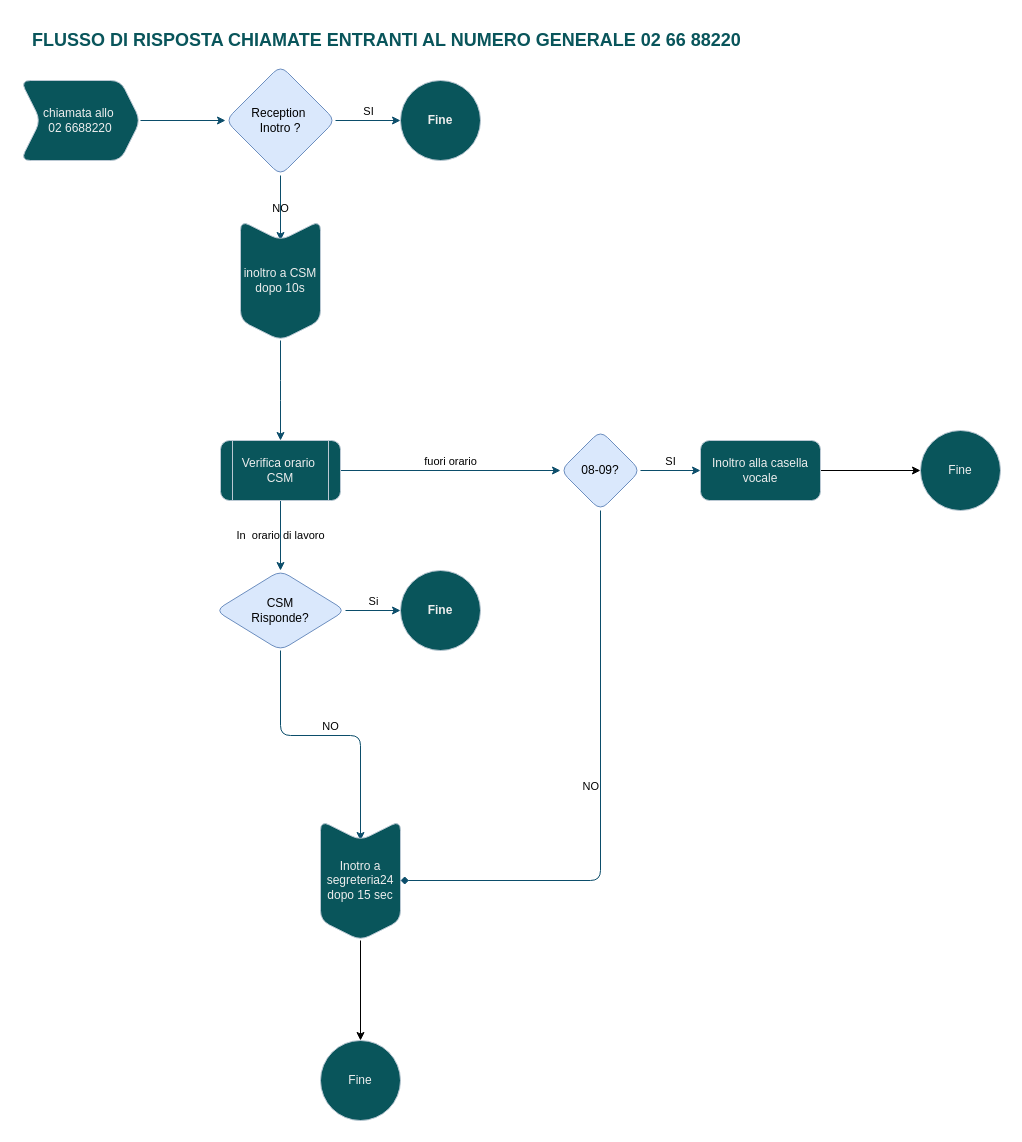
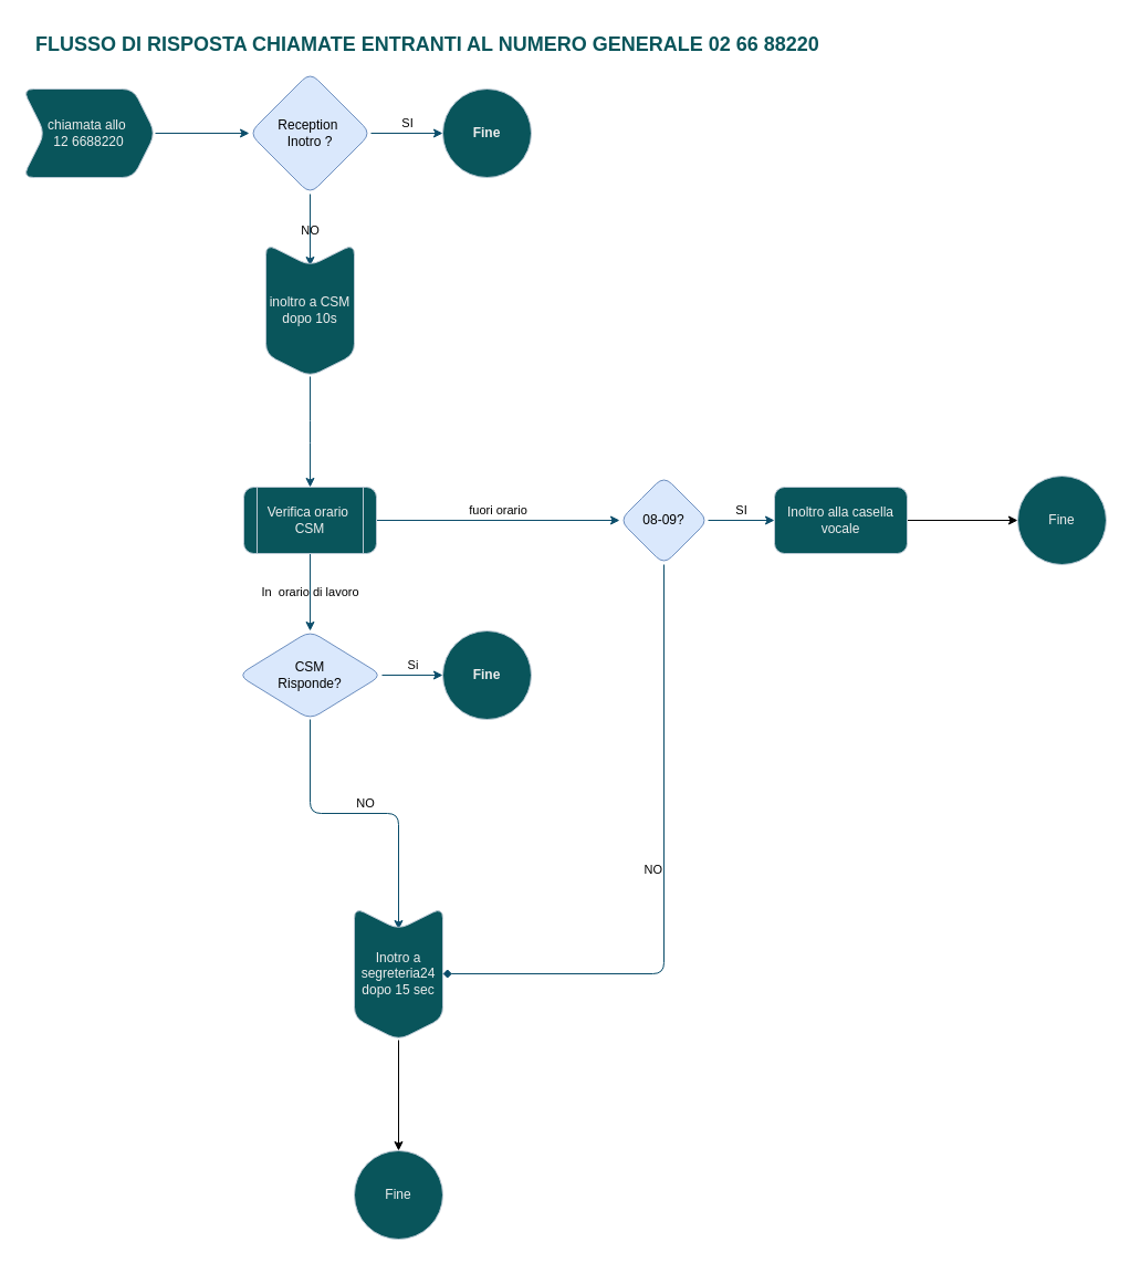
  <mxCell id="0" />
  <mxCell id="1" parent="0" />
  <mxCell id="2" value="" style="edgeStyle=orthogonalEdgeStyle;rounded=1;orthogonalLoop=1;jettySize=auto;html=1;labelBackgroundColor=none;strokeColor=#0B4D6A;fontColor=default;" parent="1" source="3" target="6" edge="1"><mxGeometry relative="1" as="geometry" /></mxCell>
- <mxCell id="3" value="chiamata allo&amp;nbsp;&lt;br&gt;02 6688220" style="shape=step;perimeter=stepPerimeter;whiteSpace=wrap;html=1;fixedSize=1;rounded=1;labelBackgroundColor=none;fillColor=#09555B;strokeColor=#BAC8D3;fontColor=#EEEEEE;" parent="1" vertex="1"><mxGeometry x="20" y="80" width="120" height="80" as="geometry" /></mxCell>
+ <mxCell id="3" value="chiamata allo&amp;nbsp;&lt;br&gt;12 6688220" style="shape=step;perimeter=stepPerimeter;whiteSpace=wrap;html=1;fixedSize=1;rounded=1;labelBackgroundColor=none;fillColor=#09555B;strokeColor=#BAC8D3;fontColor=#EEEEEE;" parent="1" vertex="1"><mxGeometry x="20" y="80" width="120" height="80" as="geometry" /></mxCell>
  <mxCell id="4" value="SI" style="edgeStyle=orthogonalEdgeStyle;rounded=1;orthogonalLoop=1;jettySize=auto;html=1;labelBackgroundColor=none;strokeColor=#0B4D6A;fontColor=default;verticalAlign=bottom;fontSize=11;" parent="1" source="6" target="7" edge="1"><mxGeometry relative="1" as="geometry" /></mxCell>
  <mxCell id="5" value="NO" style="edgeStyle=orthogonalEdgeStyle;rounded=1;orthogonalLoop=1;jettySize=auto;html=1;labelBackgroundColor=none;strokeColor=#0B4D6A;fontColor=default;" parent="1" source="6" target="9" edge="1"><mxGeometry relative="1" as="geometry" /></mxCell>
  <mxCell id="6" value="Reception&amp;nbsp;&lt;br&gt;Inotro ?" style="rhombus;whiteSpace=wrap;html=1;rounded=1;labelBackgroundColor=none;fillColor=#dae8fc;strokeColor=#6c8ebf;" parent="1" vertex="1"><mxGeometry x="225" y="65" width="110" height="110" as="geometry" /></mxCell>
  <mxCell id="7" value="Fine" style="ellipse;whiteSpace=wrap;html=1;fillColor=#09555B;strokeColor=#BAC8D3;fontStyle=1;labelBackgroundColor=none;labelBorderColor=none;rounded=1;fontColor=#EEEEEE;" parent="1" vertex="1"><mxGeometry x="400" y="80" width="80" height="80" as="geometry" /></mxCell>
  <mxCell id="8" value="" style="edgeStyle=orthogonalEdgeStyle;rounded=1;orthogonalLoop=1;jettySize=auto;html=1;labelBackgroundColor=none;strokeColor=#0B4D6A;fontColor=default;" parent="1" source="9" edge="1"><mxGeometry relative="1" as="geometry"><mxPoint x="280" y="440" as="targetPoint" /></mxGeometry></mxCell>
  <mxCell id="9" value="inoltro a CSM&lt;br&gt;dopo 10s" style="shape=step;perimeter=stepPerimeter;whiteSpace=wrap;html=1;fixedSize=1;direction=south;rounded=1;labelBackgroundColor=none;fillColor=#09555B;strokeColor=#BAC8D3;fontColor=#EEEEEE;" parent="1" vertex="1"><mxGeometry x="240" y="220" width="80" height="120" as="geometry" /></mxCell>
  <mxCell id="10" value="In&amp;nbsp; orario di lavoro" style="edgeStyle=orthogonalEdgeStyle;rounded=1;orthogonalLoop=1;jettySize=auto;html=1;labelBackgroundColor=none;strokeColor=#0B4D6A;fontColor=default;" parent="1" source="12" target="15" edge="1"><mxGeometry relative="1" as="geometry" /></mxCell>
  <mxCell id="11" value="fuori orario" style="edgeStyle=orthogonalEdgeStyle;rounded=1;orthogonalLoop=1;jettySize=auto;html=1;labelBackgroundColor=none;strokeColor=#0B4D6A;fontColor=default;verticalAlign=bottom;" parent="1" source="12" target="21" edge="1"><mxGeometry relative="1" as="geometry" /></mxCell>
  <mxCell id="12" value="Verifica orario&amp;nbsp;&lt;br&gt;CSM" style="shape=process;whiteSpace=wrap;html=1;backgroundOutline=1;rounded=1;labelBackgroundColor=none;fillColor=#09555B;strokeColor=#BAC8D3;fontColor=#EEEEEE;" parent="1" vertex="1"><mxGeometry x="220" y="440" width="120" height="60" as="geometry" /></mxCell>
  <mxCell id="13" value="Si" style="edgeStyle=orthogonalEdgeStyle;rounded=1;orthogonalLoop=1;jettySize=auto;html=1;labelBackgroundColor=none;strokeColor=#0B4D6A;fontColor=default;verticalAlign=bottom;" parent="1" source="15" target="16" edge="1"><mxGeometry relative="1" as="geometry" /></mxCell>
  <mxCell id="14" value="NO" style="edgeStyle=orthogonalEdgeStyle;rounded=1;orthogonalLoop=1;jettySize=auto;html=1;labelBackgroundColor=none;strokeColor=#0B4D6A;fontColor=default;verticalAlign=bottom;" parent="1" source="15" target="18" edge="1"><mxGeometry relative="1" as="geometry" /></mxCell>
  <mxCell id="15" value="CSM&lt;br&gt;Risponde?" style="rhombus;whiteSpace=wrap;html=1;rounded=1;labelBackgroundColor=none;fillColor=#dae8fc;strokeColor=#6c8ebf;" parent="1" vertex="1"><mxGeometry x="215" y="570" width="130" height="80" as="geometry" /></mxCell>
  <mxCell id="16" value="Fine" style="ellipse;whiteSpace=wrap;html=1;fillColor=#09555B;strokeColor=#BAC8D3;fontStyle=1;rounded=1;labelBackgroundColor=none;fontColor=#EEEEEE;" parent="1" vertex="1"><mxGeometry x="400" y="570" width="80" height="80" as="geometry" /></mxCell>
  <mxCell id="17" value="" style="edgeStyle=orthogonalEdgeStyle;rounded=1;orthogonalLoop=1;jettySize=auto;html=1;" edge="1" parent="1" source="18" target="25"><mxGeometry relative="1" as="geometry" /></mxCell>
  <mxCell id="18" value="Inotro a segreteria24&lt;br&gt;dopo 15 sec" style="shape=step;perimeter=stepPerimeter;whiteSpace=wrap;html=1;fixedSize=1;direction=south;rounded=1;labelBackgroundColor=none;fillColor=#09555B;strokeColor=#BAC8D3;fontColor=#EEEEEE;" parent="1" vertex="1"><mxGeometry x="320" y="820" width="80" height="120" as="geometry" /></mxCell>
  <mxCell id="19" value="NO" style="edgeStyle=orthogonalEdgeStyle;rounded=1;orthogonalLoop=1;jettySize=auto;html=1;exitX=0.5;exitY=1;exitDx=0;exitDy=0;entryX=0.5;entryY=0;entryDx=0;entryDy=0;labelBackgroundColor=none;strokeColor=#0B4D6A;fontColor=default;verticalAlign=bottom;align=right;horizontal=1;endArrow=diamond;" parent="1" source="21" target="18" edge="1"><mxGeometry relative="1" as="geometry" /></mxCell>
  <mxCell id="20" value="SI" style="edgeStyle=orthogonalEdgeStyle;rounded=1;orthogonalLoop=1;jettySize=auto;html=1;labelBackgroundColor=none;strokeColor=#0B4D6A;fontColor=default;verticalAlign=bottom;" parent="1" source="21" target="23" edge="1"><mxGeometry relative="1" as="geometry" /></mxCell>
  <mxCell id="21" value="08-09?" style="rhombus;whiteSpace=wrap;html=1;rounded=1;labelBackgroundColor=none;fillColor=#dae8fc;strokeColor=#6c8ebf;" parent="1" vertex="1"><mxGeometry x="560" y="430" width="80" height="80" as="geometry" /></mxCell>
  <mxCell id="22" value="" style="edgeStyle=orthogonalEdgeStyle;rounded=1;orthogonalLoop=1;jettySize=auto;html=1;" edge="1" parent="1" source="23" target="24"><mxGeometry relative="1" as="geometry" /></mxCell>
  <mxCell id="23" value="Inoltro alla casella vocale" style="whiteSpace=wrap;html=1;rounded=1;labelBackgroundColor=none;fillColor=#09555B;strokeColor=#BAC8D3;fontColor=#EEEEEE;" parent="1" vertex="1"><mxGeometry x="700" y="440" width="120" height="60" as="geometry" /></mxCell>
  <mxCell id="24" value="Fine" style="ellipse;whiteSpace=wrap;html=1;fillColor=#09555B;strokeColor=#BAC8D3;fontColor=#EEEEEE;rounded=1;labelBackgroundColor=none;" vertex="1" parent="1"><mxGeometry x="920" y="430" width="80" height="80" as="geometry" /></mxCell>
  <mxCell id="25" value="Fine" style="ellipse;whiteSpace=wrap;html=1;fillColor=#09555B;strokeColor=#BAC8D3;fontColor=#EEEEEE;rounded=1;labelBackgroundColor=none;" vertex="1" parent="1"><mxGeometry x="320" y="1040" width="80" height="80" as="geometry" /></mxCell>
  <mxCell id="26" value="FLUSSO DI RISPOSTA CHIAMATE ENTRANTI AL NUMERO GENERALE 02 66 88220" style="text;html=1;strokeColor=none;fillColor=none;align=left;verticalAlign=middle;whiteSpace=wrap;rounded=0;fontStyle=1;fontColor=#09555b;fontSize=18;" vertex="1" parent="1"><mxGeometry x="30" y="20" width="790" height="40" as="geometry" /></mxCell>
